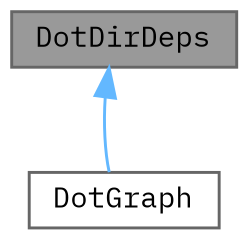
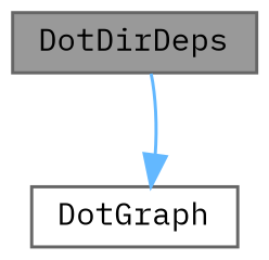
  digraph {
    fontname="IBM Plex Mono"
    node [color=gray40 fontname="IBM Plex Mono" fontsize=10 shape=box style=filled]
    n1 [fillcolor=grey60 fontcolor=black height=0.2 label=DotDirDeps width=0.4]
    n2 [fillcolor=white height=0.2 label=DotGraph width=0.4]
-   n1 -> n2 [color=steelblue1 dir=back fontname="IBM Plex Mono" fontsize=10 labelfontname=Helvetica labelfontsize=10 style=solid]
+   n2 -> n1 [color=steelblue1 dir=back fontname="IBM Plex Mono" fontsize=10 labelfontname=Helvetica labelfontsize=10 style=solid]
  }
